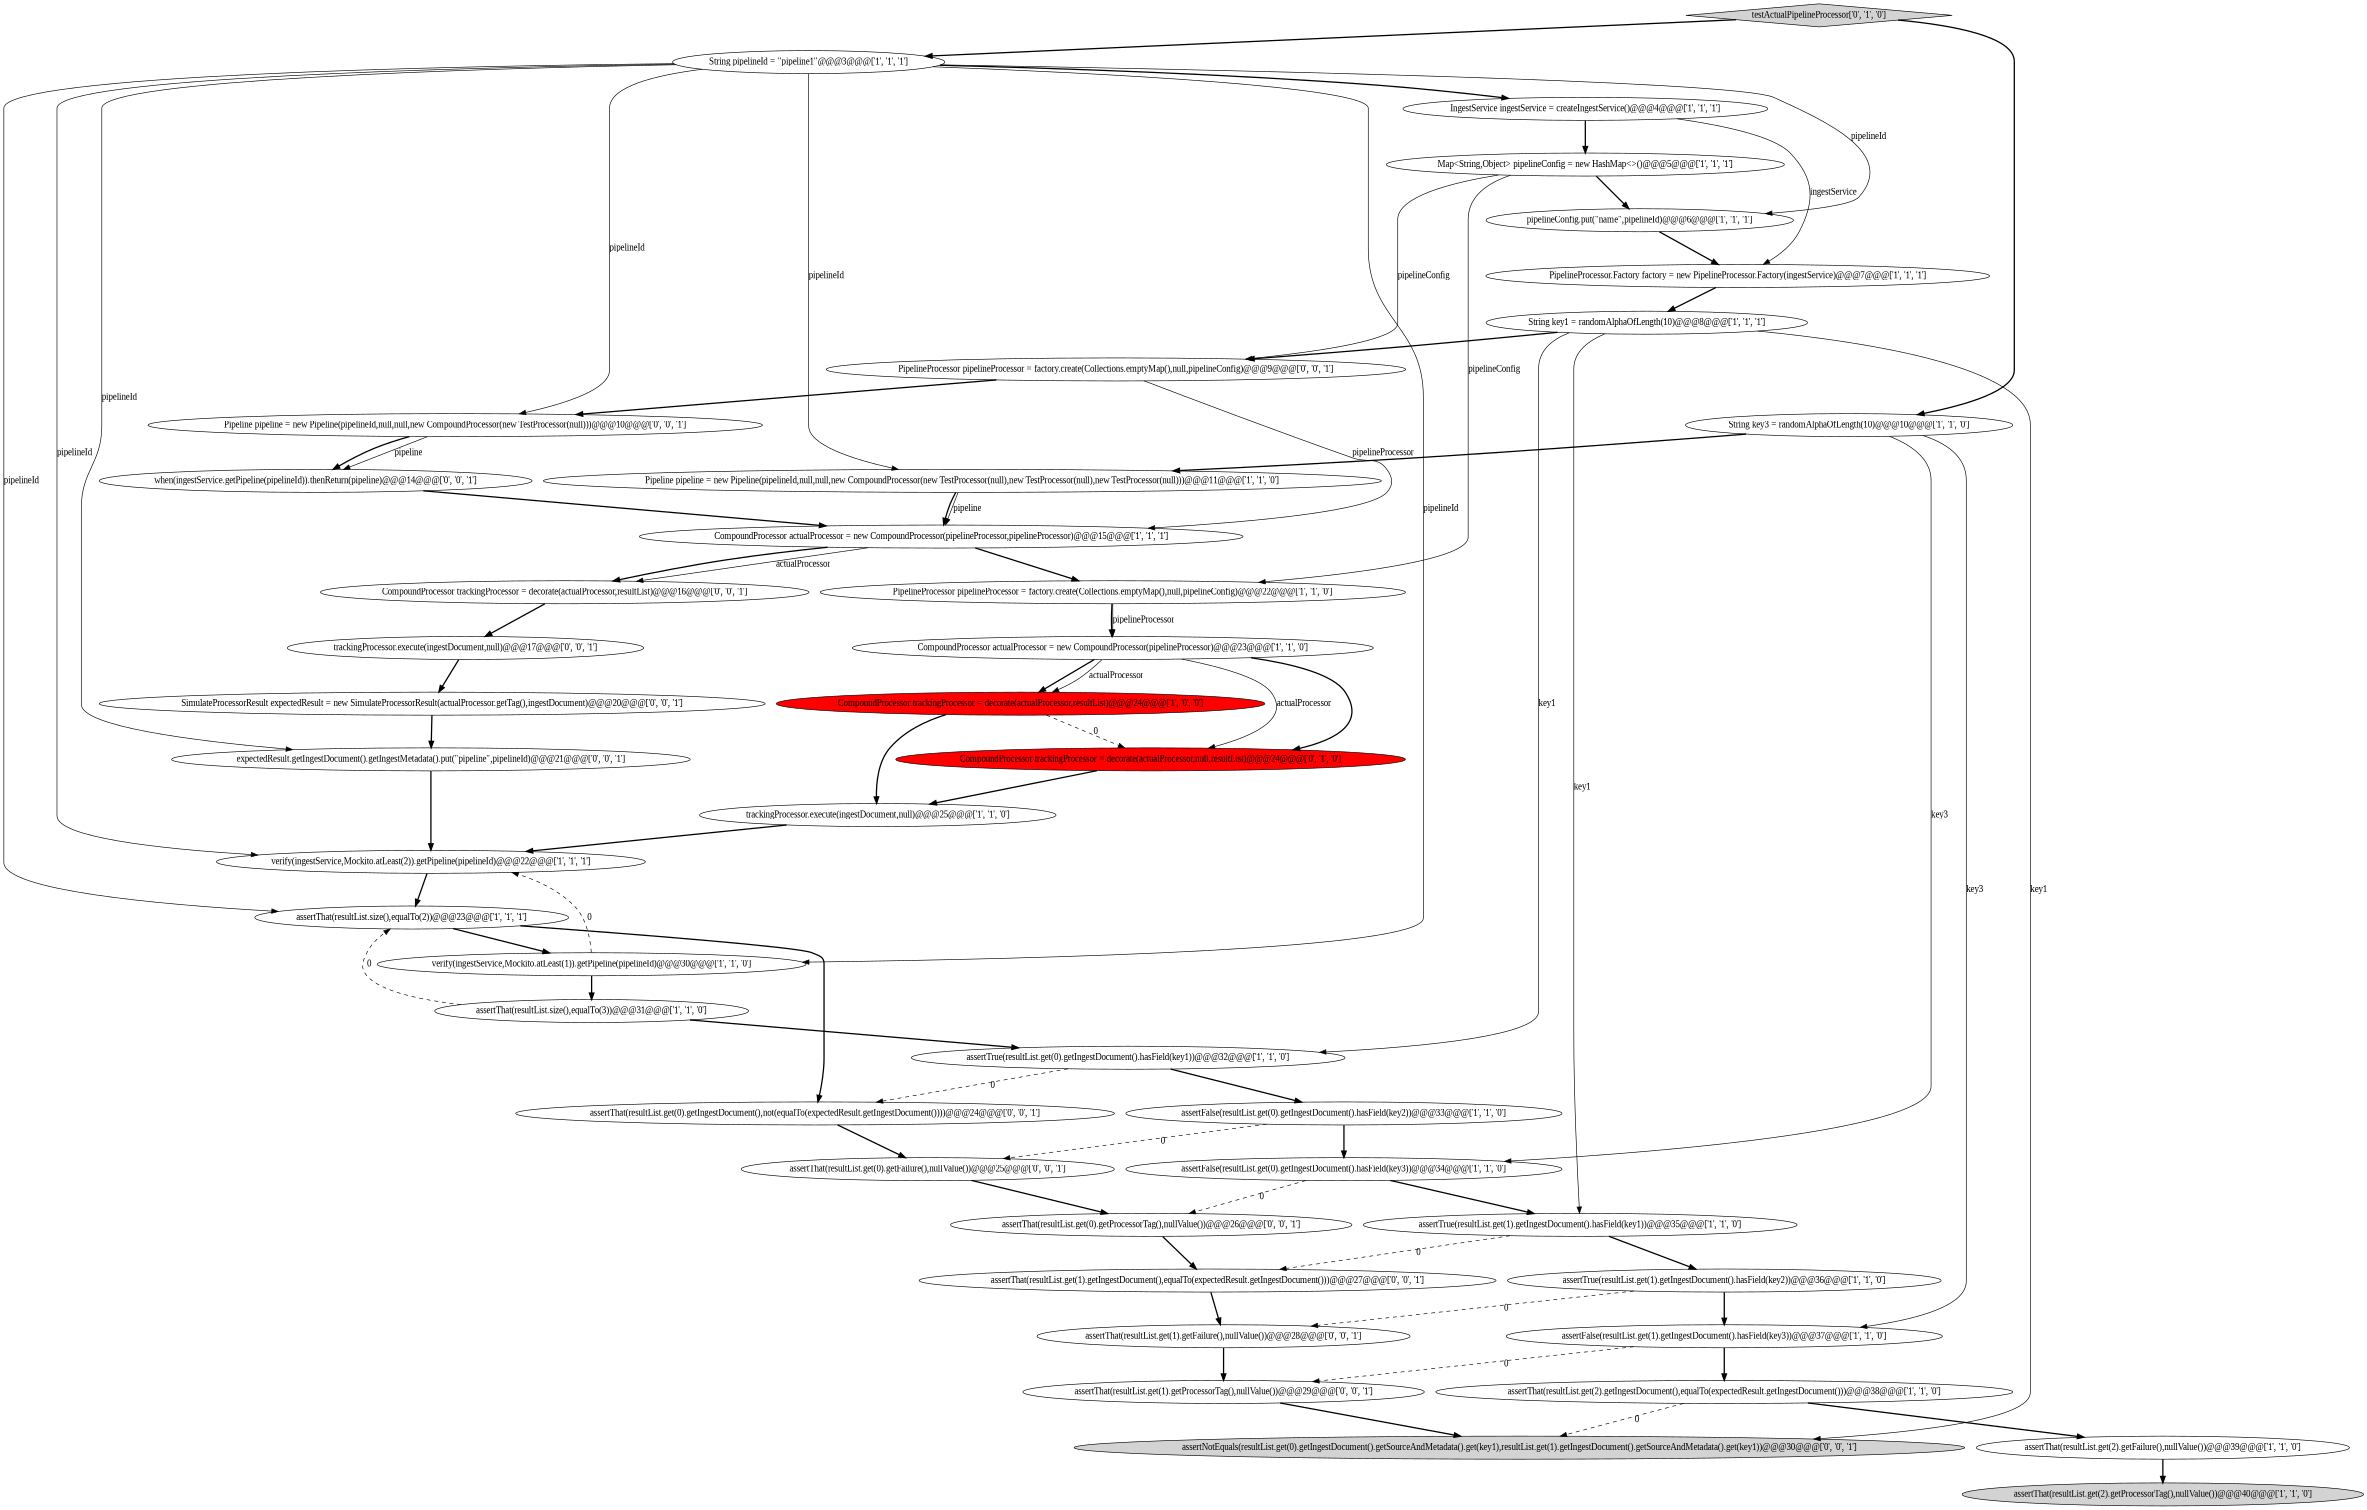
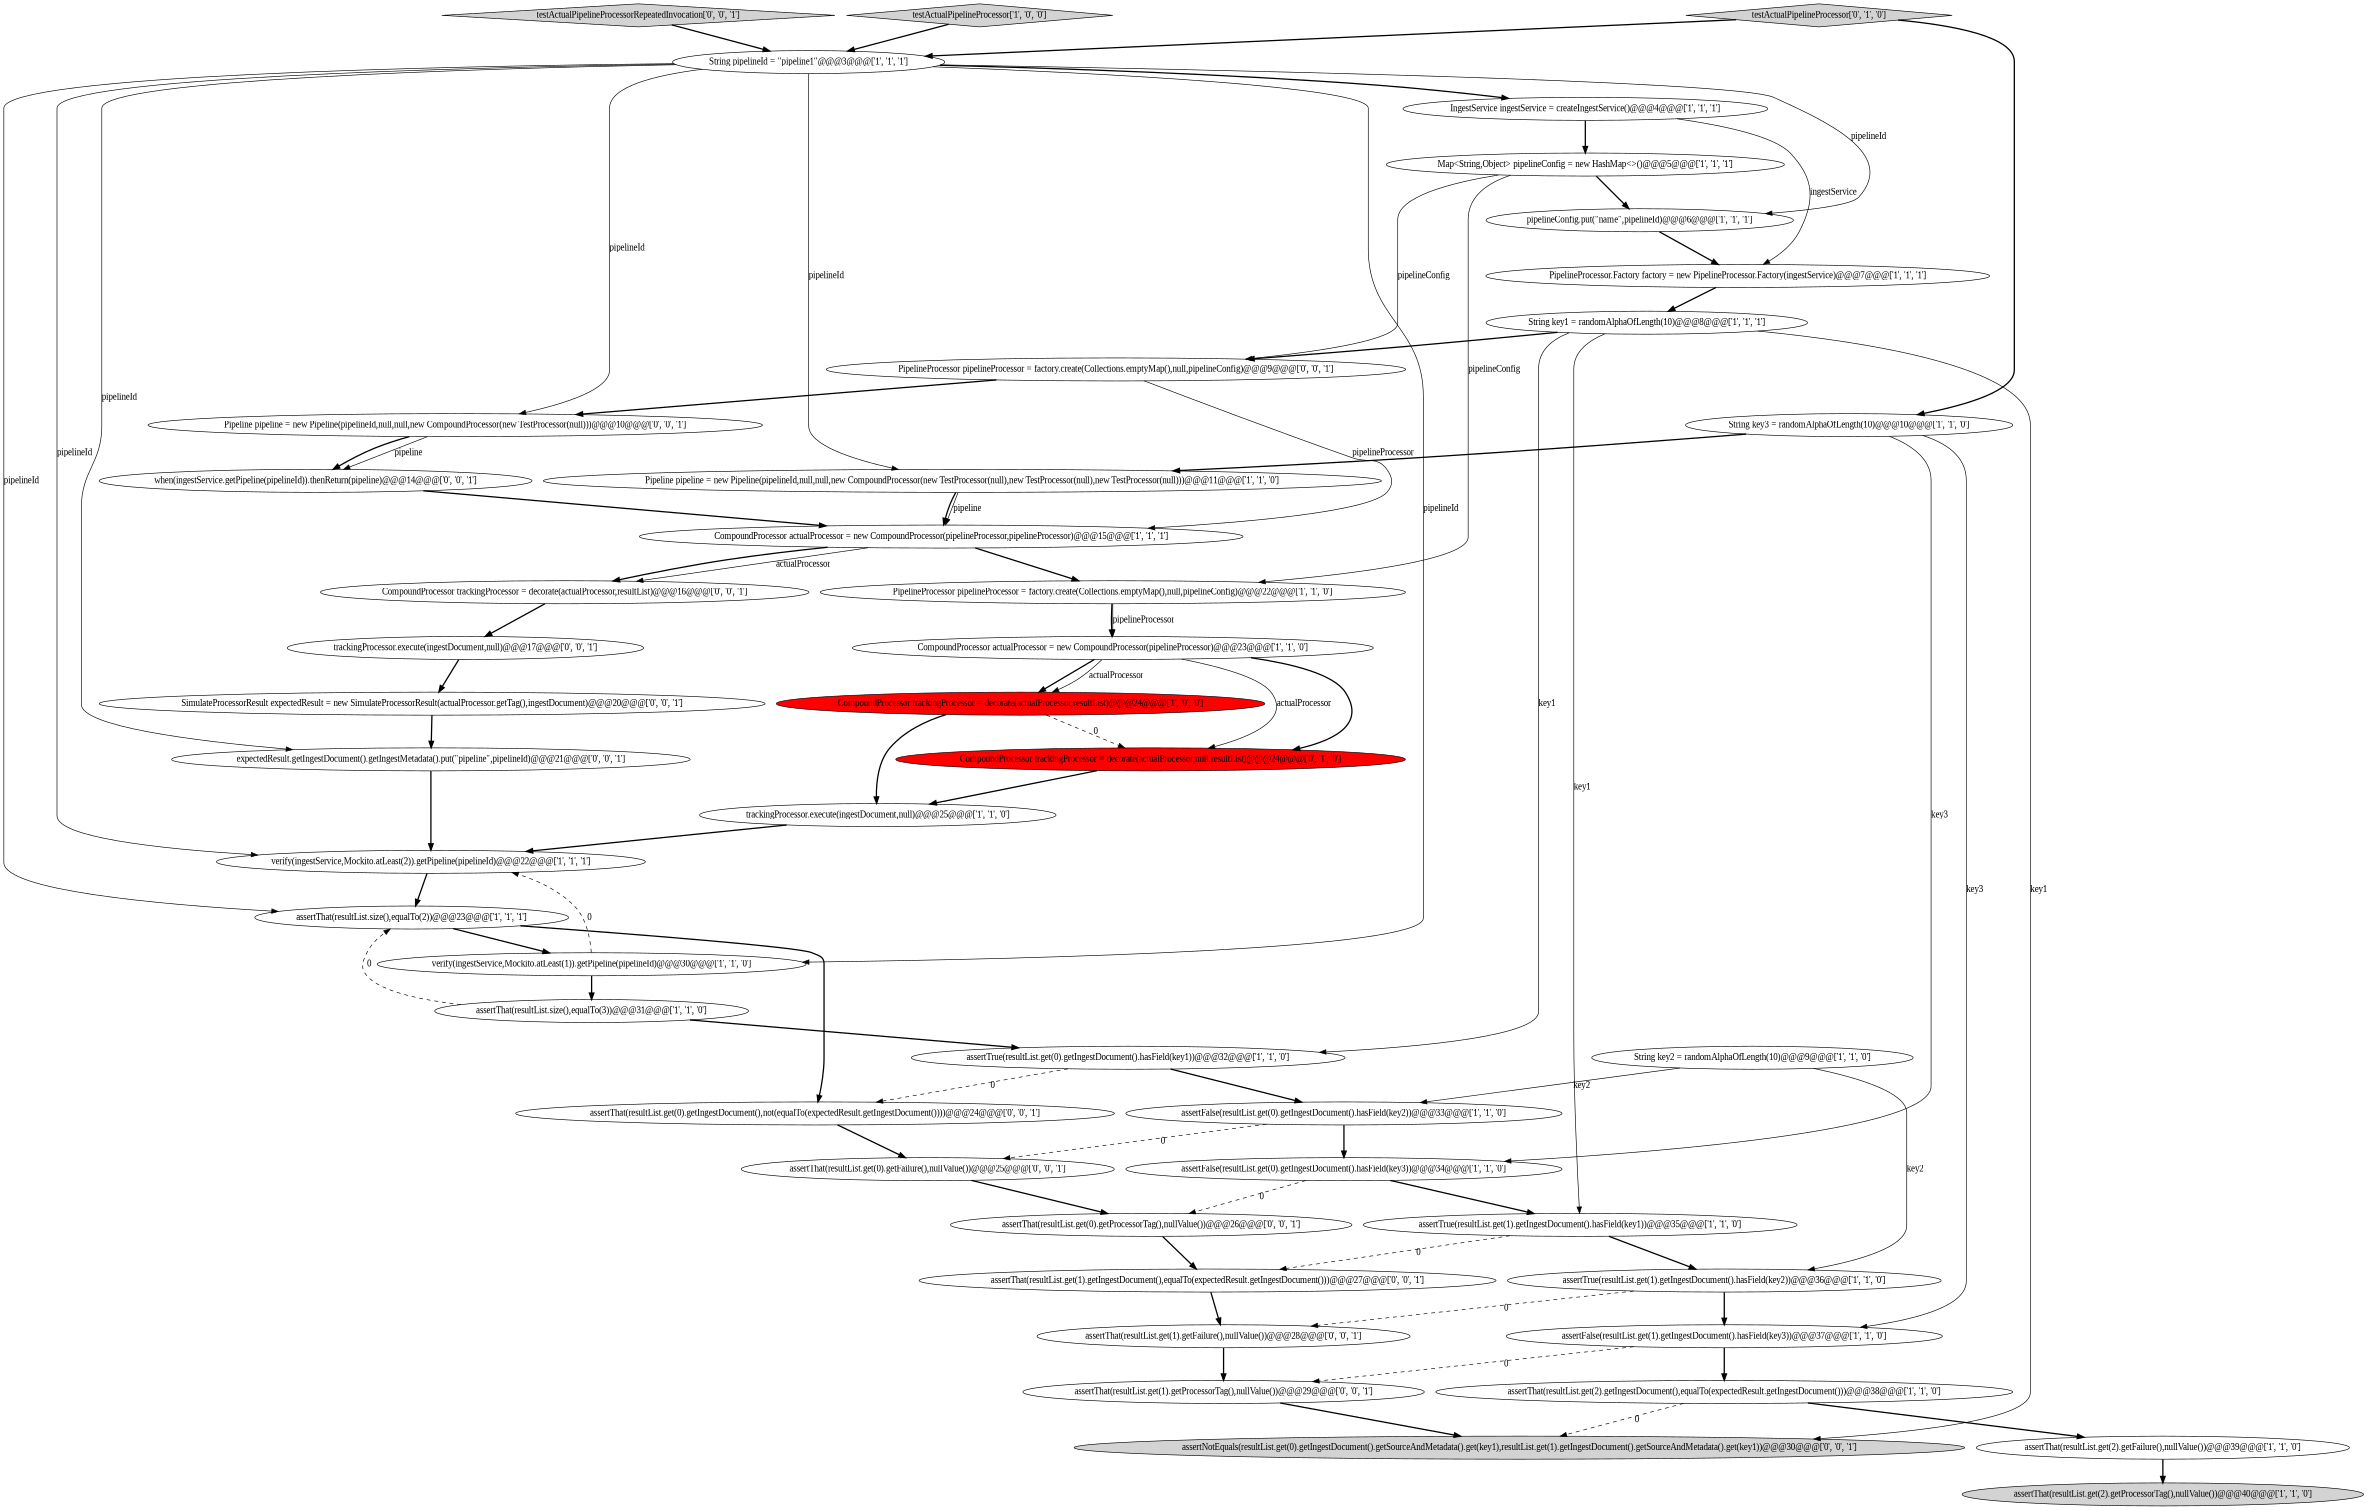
  digraph {
    fontname="Liberation Serif"
    node [fillcolor=white fontname="Liberation Serif" shape=ellipse style=filled]
    edge [fontname="Liberation Serif" style=bold]
    n1 [label="assertTrue(resultList.get(1).getIngestDocument().hasField(key2))@@@36@@@['1', '1', '0']"]
    n2 [label="assertFalse(resultList.get(1).getIngestDocument().hasField(key3))@@@37@@@['1', '1', '0']"]
    n3 [label="assertThat(resultList.get(1).getFailure(),nullValue())@@@28@@@['0', '0', '1']"]
    n4 [label="assertThat(resultList.get(1).getProcessorTag(),nullValue())@@@29@@@['0', '0', '1']"]
    n5 [label="assertThat(resultList.get(2).getIngestDocument(),equalTo(expectedResult.getIngestDocument()))@@@38@@@['1', '1', '0']"]
    n6 [fillcolor=lightgray label="assertNotEquals(resultList.get(0).getIngestDocument().getSourceAndMetadata().get(key1),resultList.get(1).getIngestDocument().getSourceAndMetadata().get(key1))@@@30@@@['0', '0', '1']"]
    n7 [label="assertFalse(resultList.get(0).getIngestDocument().hasField(key3))@@@34@@@['1', '1', '0']"]
    n8 [label="assertThat(resultList.get(0).getProcessorTag(),nullValue())@@@26@@@['0', '0', '1']"]
    n9 [label="assertTrue(resultList.get(1).getIngestDocument().hasField(key1))@@@35@@@['1', '1', '0']"]
    n10 [label="assertThat(resultList.get(1).getIngestDocument(),equalTo(expectedResult.getIngestDocument()))@@@27@@@['0', '0', '1']"]
    n11 [label="assertThat(resultList.size(),equalTo(3))@@@31@@@['1', '1', '0']"]
    n12 [label="assertThat(resultList.size(),equalTo(2))@@@23@@@['1', '1', '1']"]
    n13 [label="assertTrue(resultList.get(0).getIngestDocument().hasField(key1))@@@32@@@['1', '1', '0']"]
    n14 [label="verify(ingestService,Mockito.atLeast(1)).getPipeline(pipelineId)@@@30@@@['1', '1', '0']"]
    n15 [label="assertThat(resultList.get(0).getIngestDocument(),not(equalTo(expectedResult.getIngestDocument())))@@@24@@@['0', '0', '1']"]
    n16 [label="assertFalse(resultList.get(0).getIngestDocument().hasField(key2))@@@33@@@['1', '1', '0']"]
    n17 [label="verify(ingestService,Mockito.atLeast(2)).getPipeline(pipelineId)@@@22@@@['1', '1', '1']"]
    n18 [label="assertThat(resultList.get(0).getFailure(),nullValue())@@@25@@@['0', '0', '1']"]
    n19 [label="Map<String,Object> pipelineConfig = new HashMap<>()@@@5@@@['1', '1', '1']"]
    n20 [label="pipelineConfig.put(\"name\",pipelineId)@@@6@@@['1', '1', '1']"]
    n21 [label="PipelineProcessor pipelineProcessor = factory.create(Collections.emptyMap(),null,pipelineConfig)@@@9@@@['0', '0', '1']"]
    n22 [label="PipelineProcessor pipelineProcessor = factory.create(Collections.emptyMap(),null,pipelineConfig)@@@22@@@['1', '1', '0']"]
    n23 [label="PipelineProcessor.Factory factory = new PipelineProcessor.Factory(ingestService)@@@7@@@['1', '1', '1']"]
    n24 [label="CompoundProcessor actualProcessor = new CompoundProcessor(pipelineProcessor,pipelineProcessor)@@@15@@@['1', '1', '1']"]
    n25 [label="Pipeline pipeline = new Pipeline(pipelineId,null,null,new CompoundProcessor(new TestProcessor(null)))@@@10@@@['0', '0', '1']"]
    n26 [label="CompoundProcessor actualProcessor = new CompoundProcessor(pipelineProcessor)@@@23@@@['1', '1', '0']"]
    n27 [label="assertThat(resultList.get(2).getFailure(),nullValue())@@@39@@@['1', '1', '0']"]
    n28 [label="String key1 = randomAlphaOfLength(10)@@@8@@@['1', '1', '1']"]
+   n29 [fillcolor=lightgray label="testActualPipelineProcessorRepeatedInvocation['0', '0', '1']" shape=diamond]
    n30 [label="String pipelineId = \"pipeline1\"@@@3@@@['1', '1', '1']"]
    n31 [label="Pipeline pipeline = new Pipeline(pipelineId,null,null,new CompoundProcessor(new TestProcessor(null),new TestProcessor(null),new TestProcessor(null)))@@@11@@@['1', '1', '0']"]
    n32 [label="expectedResult.getIngestDocument().getIngestMetadata().put(\"pipeline\",pipelineId)@@@21@@@['0', '0', '1']"]
    n33 [label="IngestService ingestService = createIngestService()@@@4@@@['1', '1', '1']"]
    n34 [label="CompoundProcessor trackingProcessor = decorate(actualProcessor,resultList)@@@16@@@['0', '0', '1']"]
    n35 [label="trackingProcessor.execute(ingestDocument,null)@@@17@@@['0', '0', '1']"]
    n36 [label="SimulateProcessorResult expectedResult = new SimulateProcessorResult(actualProcessor.getTag(),ingestDocument)@@@20@@@['0', '0', '1']"]
    n37 [fillcolor=lightgray label="assertThat(resultList.get(2).getProcessorTag(),nullValue())@@@40@@@['1', '1', '0']"]
    n38 [label="when(ingestService.getPipeline(pipelineId)).thenReturn(pipeline)@@@14@@@['0', '0', '1']"]
+   n39 [label="String key2 = randomAlphaOfLength(10)@@@9@@@['1', '1', '0']"]
+   n40 [fillcolor=lightgray label="testActualPipelineProcessor['1', '0', '0']" shape=diamond]
    n41 [label="trackingProcessor.execute(ingestDocument,null)@@@25@@@['1', '1', '0']"]
    n42 [label="String key3 = randomAlphaOfLength(10)@@@10@@@['1', '1', '0']"]
    n43 [fillcolor=red label="CompoundProcessor trackingProcessor = decorate(actualProcessor,null,resultList)@@@24@@@['0', '1', '0']"]
    n44 [fillcolor=red label="CompoundProcessor trackingProcessor = decorate(actualProcessor,resultList)@@@24@@@['1', '0', '0']"]
    n45 [fillcolor=lightgray label="testActualPipelineProcessor['0', '1', '0']" shape=diamond]
    n1 -> n2
    n1 -> n3 [label=0 style=dashed]
    n2 -> n4 [label=0 style=dashed]
    n2 -> n5
    n3 -> n4
    n4 -> n6
    n5 -> n6 [label=0 style=dashed]
    n5 -> n27
    n7 -> n8 [label=0 style=dashed]
    n7 -> n9
    n8 -> n10
    n9 -> n1
    n9 -> n10 [label=0 style=dashed]
    n10 -> n3
    n11 -> n12 [label=0 style=dashed]
    n11 -> n13
    n12 -> n14
    n12 -> n15
    n13 -> n15 [label=0 style=dashed]
    n13 -> n16
    n14 -> n11
    n14 -> n17 [label=0 style=dashed]
    n15 -> n18
    n16 -> n7
    n16 -> n18 [label=0 style=dashed]
    n17 -> n12
    n18 -> n8
    n19 -> n20
    n19 -> n21 [label=pipelineConfig style=solid]
    n19 -> n22 [label=pipelineConfig style=solid]
    n20 -> n23
    n21 -> n24 [label=pipelineProcessor style=solid]
    n21 -> n25
    n22 -> n26
    n22 -> n26 [label=pipelineProcessor style=solid]
    n23 -> n28
    n24 -> n22
    n24 -> n34 [label=actualProcessor style=solid]
    n24 -> n34
    n25 -> n38 [label=pipeline style=solid]
    n25 -> n38
    n26 -> n43
    n26 -> n43 [label=actualProcessor style=solid]
    n26 -> n44
    n26 -> n44 [label=actualProcessor style=solid]
    n27 -> n37
    n28 -> n6 [label=key1 style=solid]
    n28 -> n9 [label=key1 style=solid]
    n28 -> n13 [label=key1 style=solid]
    n28 -> n21
+   n29 -> n30
    n30 -> n12 [label=pipelineId style=solid]
    n30 -> n14 [label=pipelineId style=solid]
    n30 -> n17 [label=pipelineId style=solid]
    n30 -> n20 [label=pipelineId style=solid]
    n30 -> n25 [label=pipelineId style=solid]
    n30 -> n31 [label=pipelineId style=solid]
    n30 -> n32 [label=pipelineId style=solid]
    n30 -> n33
    n31 -> n24
    n31 -> n24 [label=pipeline style=solid]
    n32 -> n17
    n33 -> n19
    n33 -> n23 [label=ingestService style=solid]
    n34 -> n35
    n35 -> n36
    n36 -> n32
    n38 -> n24
+   n39 -> n1 [label=key2 style=solid]
+   n39 -> n16 [label=key2 style=solid]
+   n40 -> n30
    n41 -> n17
    n42 -> n2 [label=key3 style=solid]
    n42 -> n7 [label=key3 style=solid]
    n42 -> n31
    n43 -> n41
    n44 -> n41
    n44 -> n43 [label=0 style=dashed]
    n45 -> n30
    n45 -> n42
  }
